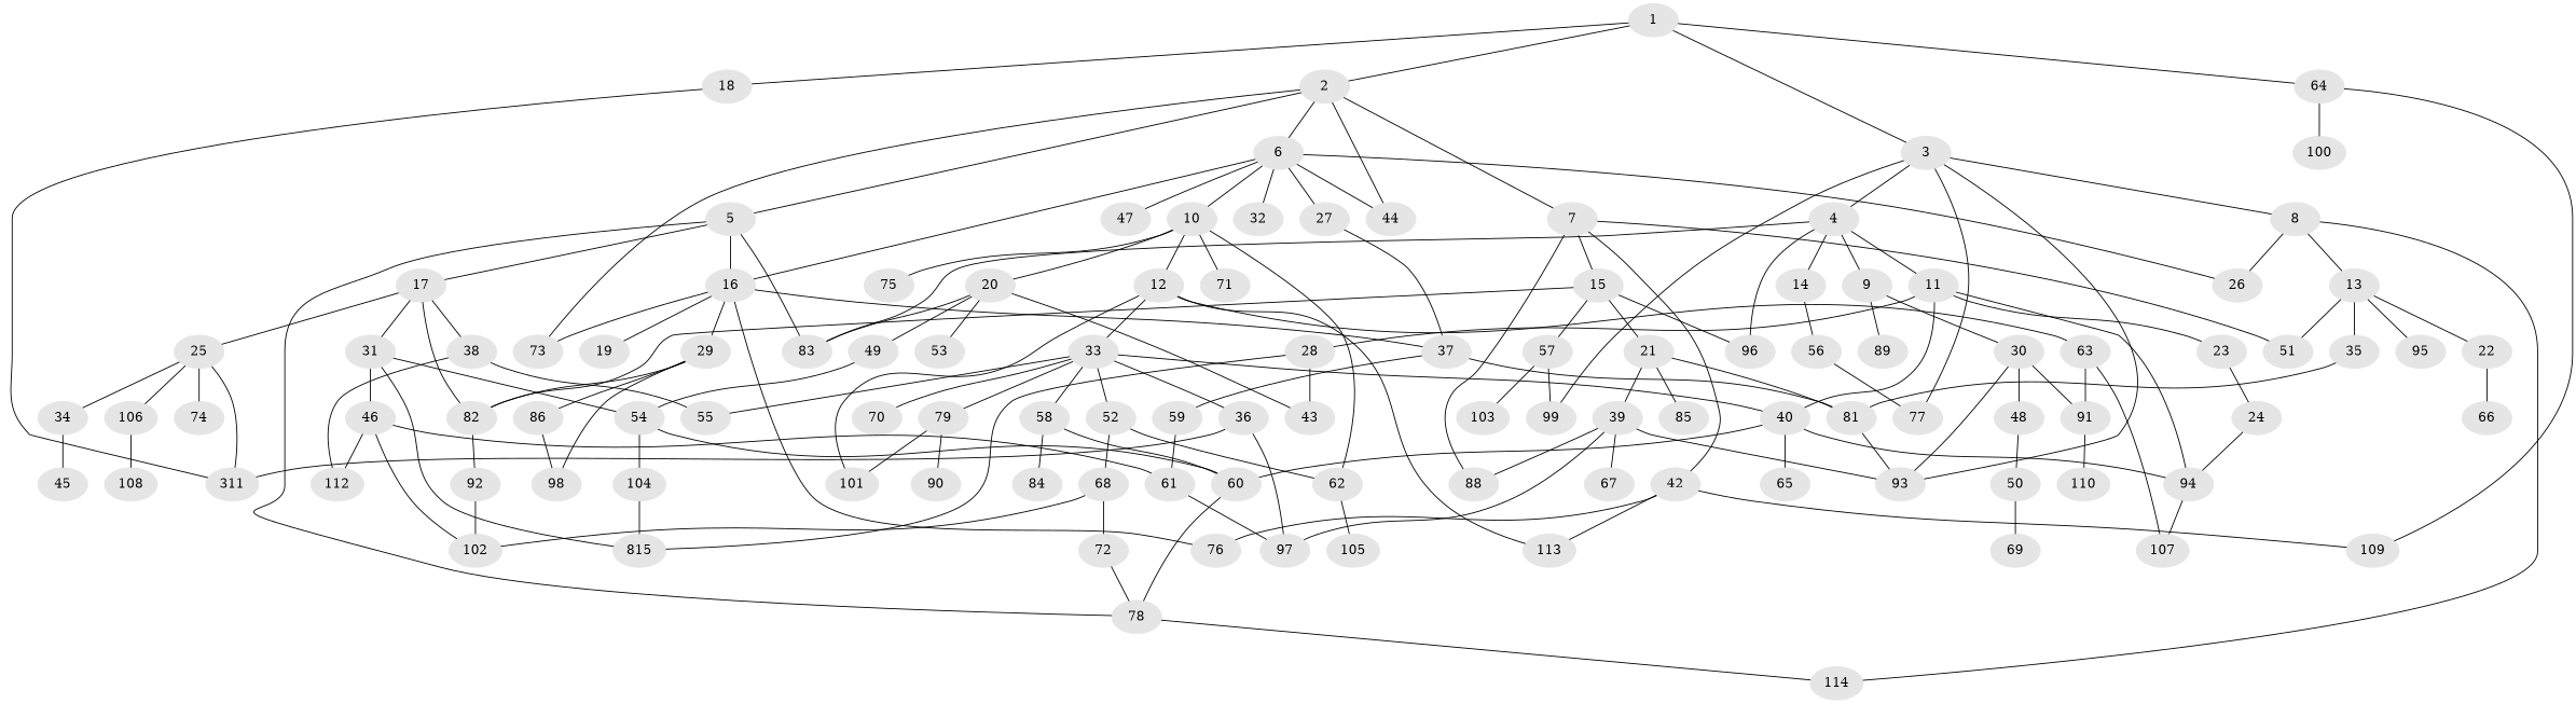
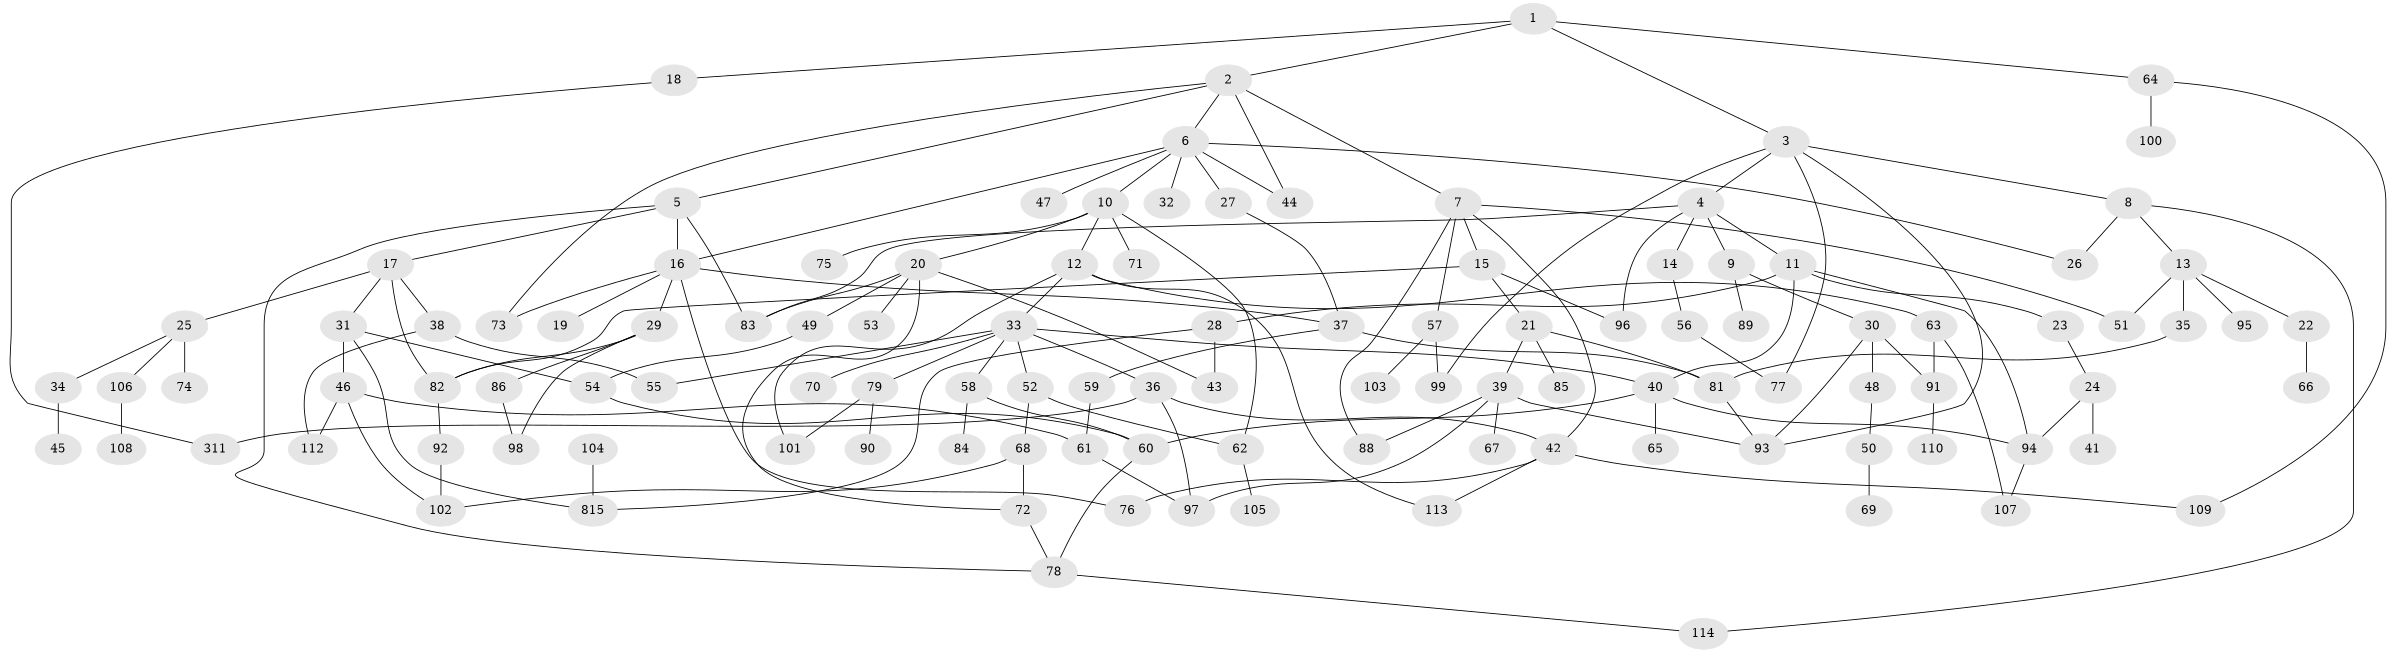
  graph {
    node [color=gray90 style=filled]
    1
    2
    3
    18
    64
    5
    6
    7
    44
    73
    4
    8
    77
    93
    99
    n16 [label=311]
    109
    100
    83
    16
    17
    78
    10
    26
    27
    32
    47
    15
    42
    51
    57
    88
    9
    11
    14
    96
    13
    114
    30
    89
    23
    28
    40
    94
    56
    19
    29
    37
    76
    82
    25
    31
    38
    12
    20
    62
    71
    75
    21
    113
    103
    22
    35
    95
    48
    91
    33
    63
    101
    43
    49
    53
    72
    105
    24
    n76 [label=815]
    60
    65
    107
    36
    52
    55
    58
    70
    79
    66
    81
    39
    85
    92
    86
    98
    59
    34
    74
    106
    46
    54
    112
    97
    67
+   41
    45
    108
    50
    110
    61
    102
    104
    68
    84
    90
    69
    1 -- 2
    1 -- 3
    1 -- 18
    1 -- 64
    2 -- 5
    2 -- 6
    2 -- 7
    2 -- 44
    2 -- 73
    3 -- 4
    3 -- 8
    3 -- 77
    3 -- 93
    3 -- 99
    18 -- n16
    64 -- 109
    64 -- 100
    5 -- 83
    5 -- 16
    5 -- 17
    5 -- 78
    6 -- 44
    6 -- 16
    6 -- 10
    6 -- 26
    6 -- 27
    6 -- 32
    6 -- 47
    7 -- 15
    7 -- 42
    7 -- 51
-   15 -- 57
+   7 -- 57
    7 -- 88
    4 -- 83
    4 -- 9
    4 -- 11
    4 -- 14
    4 -- 96
    8 -- 26
    8 -- 13
    8 -- 114
    16 -- 73
    16 -- 19
    16 -- 29
    16 -- 37
    16 -- 76
    17 -- 82
    17 -- 25
    17 -- 31
    17 -- 38
    78 -- 114
    10 -- 12
    10 -- 20
    10 -- 62
    10 -- 71
    10 -- 75
    27 -- 37
    15 -- 96
    15 -- 82
    15 -- 21
    42 -- 109
    42 -- 76
    42 -- 113
    57 -- 99
    57 -- 103
    9 -- 30
    9 -- 89
    11 -- 23
    11 -- 28
    11 -- 40
    11 -- 94
    14 -- 56
    13 -- 51
    13 -- 22
    13 -- 35
    13 -- 95
    30 -- 93
    30 -- 48
    30 -- 91
    23 -- 24
    28 -- 43
    28 -- n76
    40 -- 94
    40 -- 60
    40 -- 65
    94 -- 107
    56 -- 77
    29 -- 82
    29 -- 86
    29 -- 98
    37 -- 81
    37 -- 59
    82 -- 92
-   25 -- n16
    25 -- 34
    25 -- 74
    25 -- 106
    31 -- n76
    31 -- 46
    31 -- 54
    38 -- 55
    38 -- 112
    12 -- 113
    12 -- 33
    12 -- 63
    12 -- 101
    20 -- 83
    20 -- 43
    20 -- 49
    20 -- 53
+   20 -- 72
    62 -- 105
    21 -- 81
    21 -- 39
    21 -- 85
    22 -- 66
    35 -- 81
    48 -- 50
    91 -- 110
    33 -- 40
    33 -- 36
    33 -- 52
    33 -- 55
    33 -- 58
    33 -- 70
    33 -- 79
    63 -- 91
    63 -- 107
    49 -- 54
    72 -- 78
    24 -- 94
+   24 -- 41
    60 -- 78
    36 -- n16
+   36 -- 42
    36 -- 97
    52 -- 62
    52 -- 68
    58 -- 60
    58 -- 84
    79 -- 101
    79 -- 90
    81 -- 93
    39 -- 93
    39 -- 88
    39 -- 97
    39 -- 67
    92 -- 102
    86 -- 98
    59 -- 61
    34 -- 45
    106 -- 108
    46 -- 112
    46 -- 61
    46 -- 102
    54 -- 60
-   54 -- 104
    50 -- 69
    61 -- 97
    104 -- n76
    68 -- 72
    68 -- 102
  }
